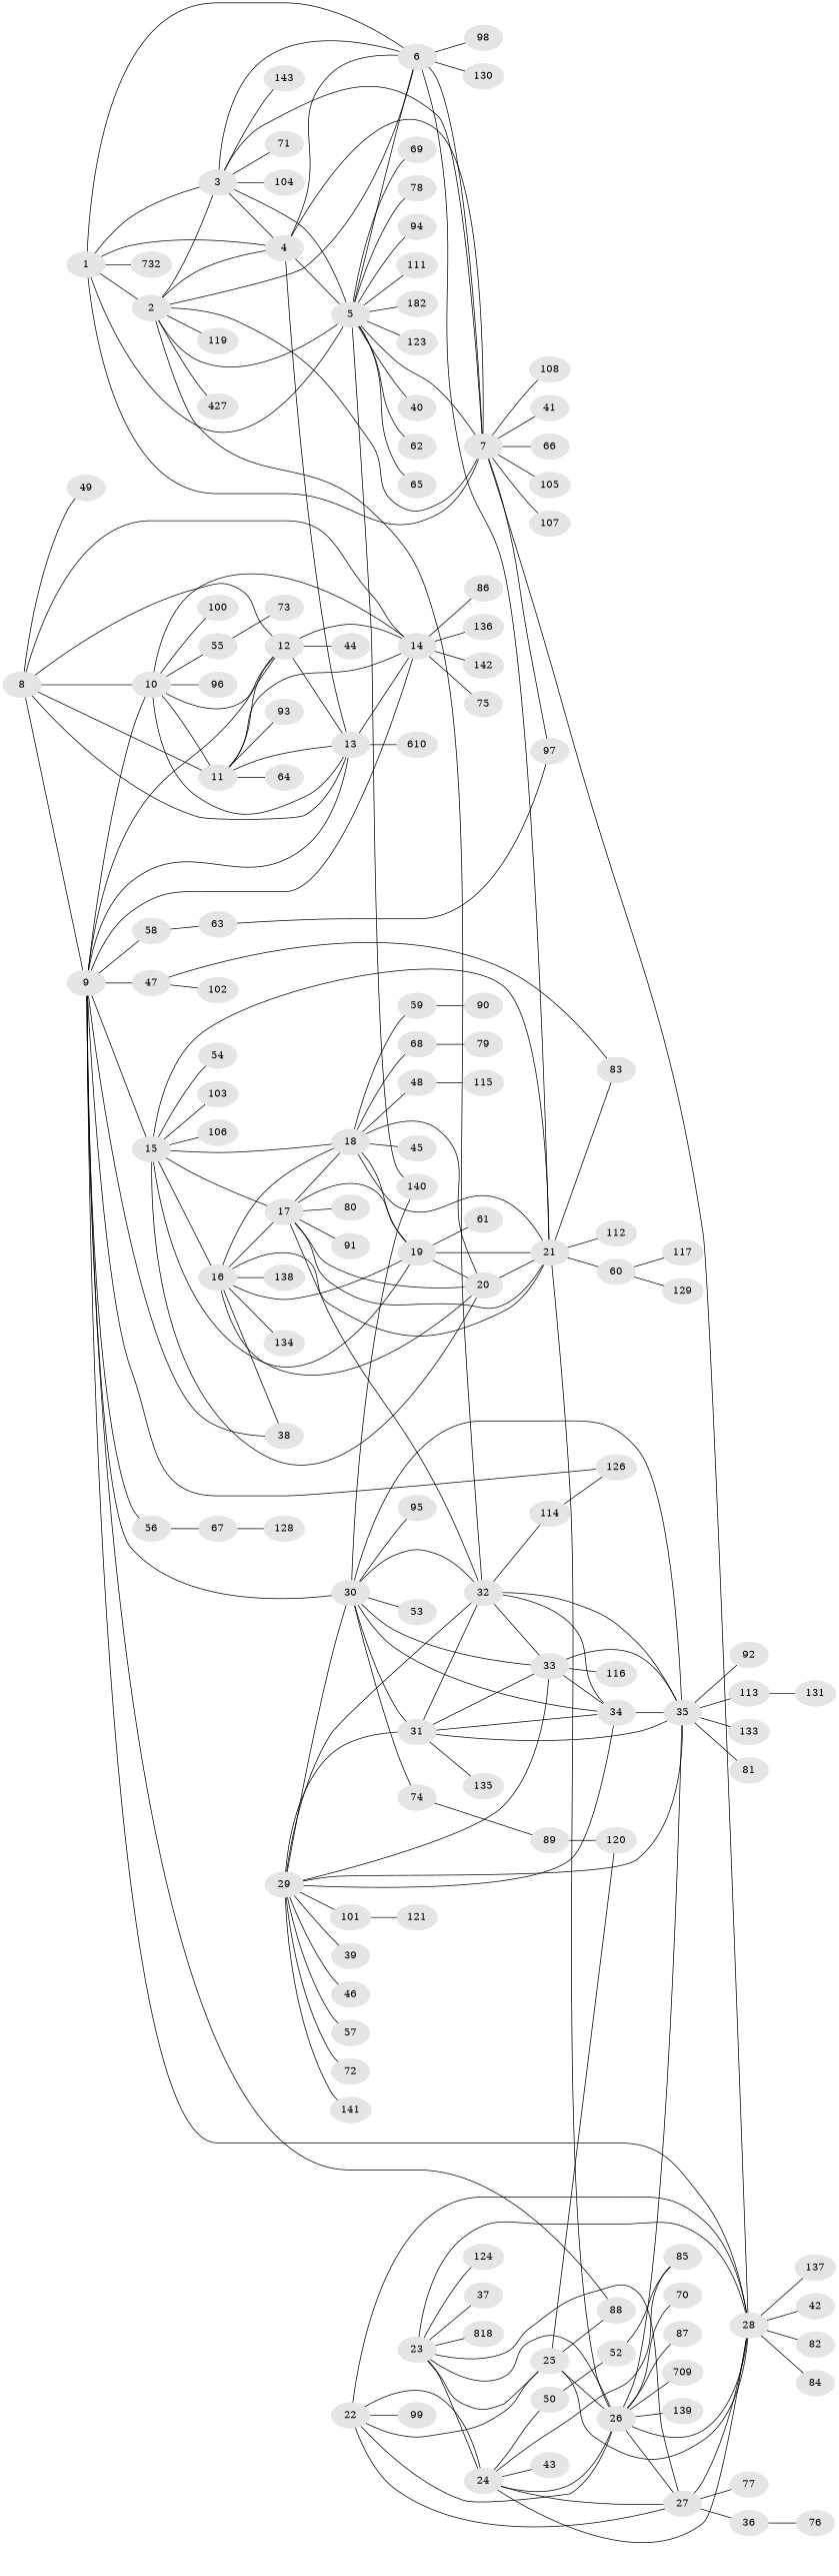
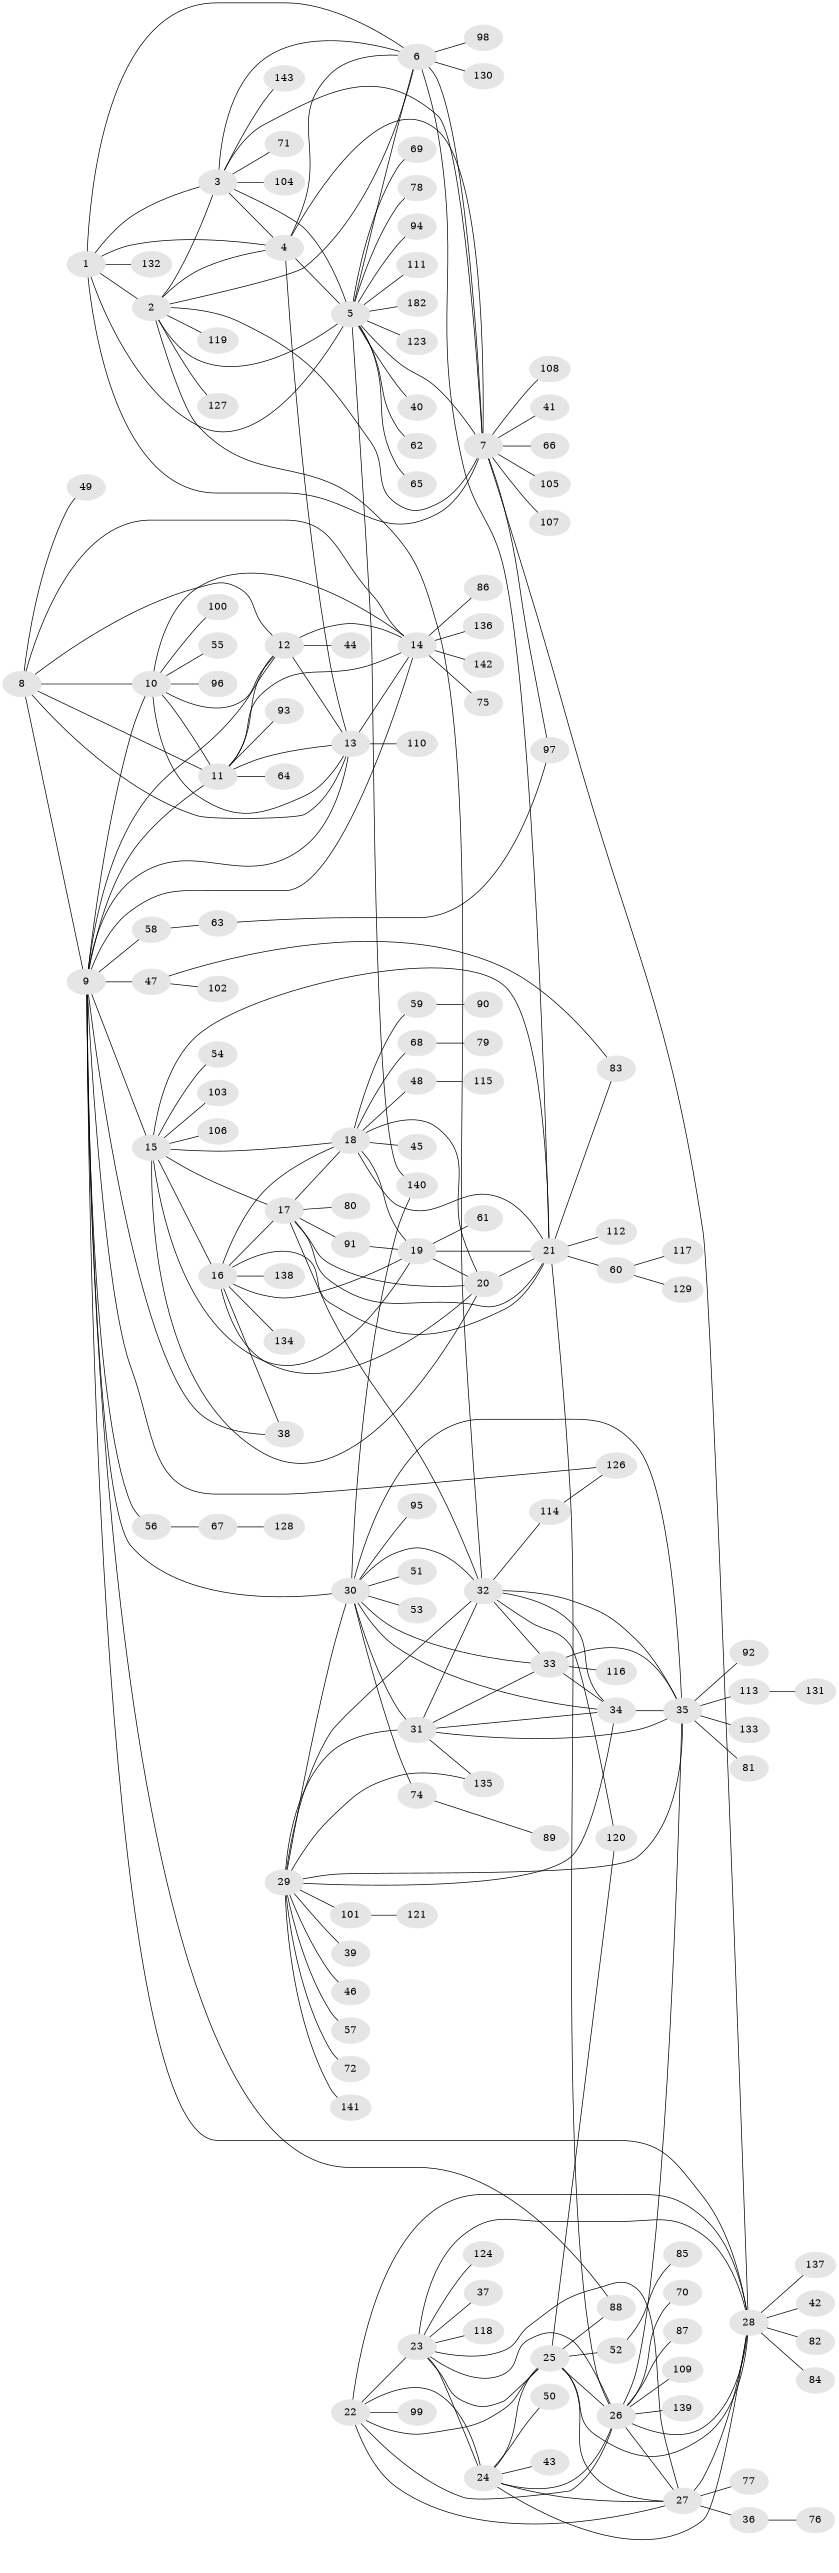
  graph {
    rankdir=LR
    node [color=gray90 style=filled]
    1
    2
    3
    4
    5
    6
    7
-   132 [label=732]
+   132
    32
    119
-   127 [label=427]
+   127
    71
    104
    143
    13
    40
    62
    65
    69
    78
    94
    111
    n23 [label=182]
    123
    140
    21
    98
    130
    28
    41
    66
    97
    105
    107
    108
    120
    35
    33
    34
    114
    14
-   110 [label=610]
+   110
    26
    60
    83
    112
    42
    82
    84
    137
    8
    9
    10
    11
    12
    49
    15
    30
    38
    47
    56
    58
    88
    126
    55
    96
    100
    64
    93
    44
    75
    86
    136
    142
    16
    17
    18
    19
    20
    54
    103
    106
    31
+   51
    53
    74
    95
    102
    67
    63
-   73
    134
    138
    80
    91
    45
    48
    59
    68
    61
    115
    90
    79
    27
    70
    87
-   109 [label=709]
+   109
    139
    117
    129
    22
    23
    24
    25
    99
    37
-   118 [label=818]
+   118
    124
    43
    50
    52
    36
    77
    85
    81
    92
    113
    133
    76
    29
    39
    46
    57
    72
    101
    141
    135
    116
    121
    89
    131
    128
    1 -- 2
    1 -- 3
    1 -- 4
    1 -- 5
    1 -- 6
    1 -- 7
    1 -- 132
    2 -- 3
    2 -- 4
    2 -- 5
    2 -- 6
    2 -- 7
    2 -- 32
    2 -- 119
    2 -- 127
    3 -- 4
    3 -- 5
    3 -- 6
    3 -- 7
    3 -- 71
    3 -- 104
    3 -- 143
    4 -- 5
    4 -- 6
    4 -- 7
    4 -- 13
    5 -- 6
    5 -- 7
    5 -- 40
    5 -- 62
    5 -- 65
    5 -- 69
    5 -- 78
    5 -- 94
    5 -- 111
    5 -- n23
    5 -- 123
    5 -- 140
    6 -- 7
    6 -- 21
    6 -- 98
    6 -- 130
    7 -- 28
    7 -- 41
    7 -- 66
    7 -- 97
    7 -- 105
    7 -- 107
    7 -- 108
-   89 -- 120
+   32 -- 120
    32 -- 35
    32 -- 33
    32 -- 34
    32 -- 114
    13 -- 14
    13 -- 110
    21 -- 26
    21 -- 60
    21 -- 83
    21 -- 112
    28 -- 42
    28 -- 82
    28 -- 84
    28 -- 137
    35 -- 81
    35 -- 92
    35 -- 113
    35 -- 133
    33 -- 35
    33 -- 34
    33 -- 116
    34 -- 35
    114 -- 126
    14 -- 75
    14 -- 86
    14 -- 136
    14 -- 142
    26 -- 28
    26 -- 35
    26 -- 27
    26 -- 70
    26 -- 87
    26 -- 109
    26 -- 139
    60 -- 117
    60 -- 129
    8 -- 13
    8 -- 14
    8 -- 9
    8 -- 10
    8 -- 11
    8 -- 12
    8 -- 49
    9 -- 13
    9 -- 28
    9 -- 14
    9 -- 10
+   9 -- 11
    9 -- 12
    9 -- 15
    9 -- 30
    9 -- 38
    9 -- 47
    9 -- 56
    9 -- 58
    9 -- 88
    9 -- 126
    10 -- 13
    10 -- 14
    10 -- 11
    10 -- 12
    10 -- 55
    10 -- 96
    10 -- 100
    11 -- 13
    11 -- 14
    11 -- 12
    11 -- 64
    11 -- 93
    12 -- 13
    12 -- 14
    12 -- 44
    15 -- 21
    15 -- 16
    15 -- 17
    15 -- 18
    15 -- 19
    15 -- 20
    15 -- 54
    15 -- 103
    15 -- 106
    30 -- 32
    30 -- 140
    30 -- 35
    30 -- 33
    30 -- 34
    30 -- 31
+   30 -- 51
    30 -- 53
    30 -- 74
    30 -- 95
    47 -- 83
    47 -- 102
    56 -- 67
    58 -- 63
-   55 -- 73
    16 -- 21
    16 -- 38
    16 -- 17
    16 -- 18
    16 -- 19
    16 -- 20
    16 -- 134
    16 -- 138
    17 -- 32
    17 -- 21
    17 -- 18
-   17 -- 19
+   91 -- 19
    17 -- 20
    17 -- 80
    17 -- 91
    18 -- 21
    18 -- 19
    18 -- 20
    18 -- 45
    18 -- 48
    18 -- 59
    18 -- 68
    19 -- 21
    19 -- 20
    19 -- 61
    20 -- 21
    31 -- 32
    31 -- 35
    31 -- 33
    31 -- 34
    31 -- 135
    74 -- 89
    67 -- 128
    63 -- 97
    48 -- 115
    59 -- 90
    68 -- 79
    27 -- 28
    27 -- 36
    27 -- 77
    22 -- 28
    22 -- 26
    22 -- 27
+   22 -- 23
    22 -- 24
    22 -- 25
    22 -- 99
    23 -- 28
    23 -- 26
    23 -- 27
    23 -- 24
    23 -- 25
    23 -- 37
    23 -- 118
    23 -- 124
    24 -- 28
    24 -- 26
    24 -- 27
-   24 -- 85
+   24 -- 25
    24 -- 43
    24 -- 50
    25 -- 28
    25 -- 120
    25 -- 26
    25 -- 88
-   50 -- 52
+   25 -- 27
+   25 -- 52
    52 -- 85
    36 -- 76
    113 -- 131
    29 -- 32
    29 -- 35
-   29 -- 33
+   29 -- 135
    29 -- 34
    29 -- 30
    29 -- 31
    29 -- 39
    29 -- 46
    29 -- 57
    29 -- 72
    29 -- 101
    29 -- 141
    101 -- 121
  }
